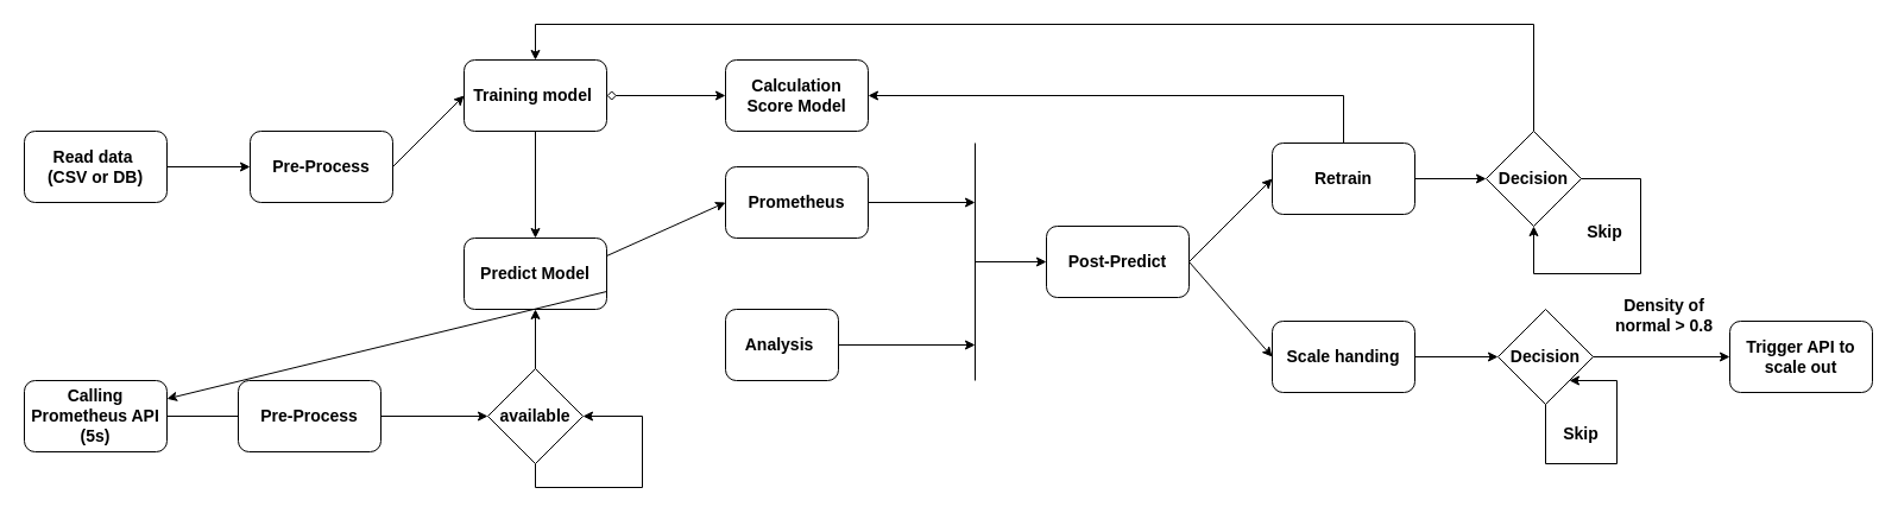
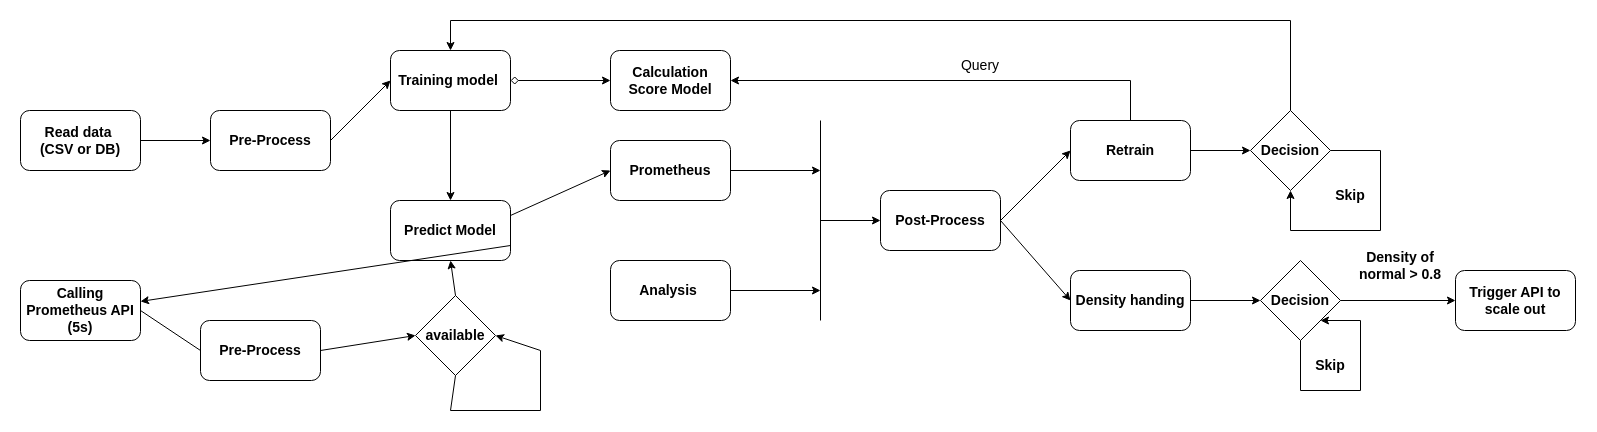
  <mxCell id="0" />
  <mxCell id="1" parent="0" />
  <mxCell id="2" value="Read data&amp;nbsp;&lt;br&gt;(CSV or DB)" style="rounded=1;whiteSpace=wrap;html=1;fontStyle=1;fontSize=14;" parent="1" vertex="1"><mxGeometry x="20" y="110" width="120" height="60" as="geometry" /></mxCell>
  <mxCell id="3" value="" style="endArrow=classic;html=1;rounded=0;exitX=1;exitY=0.5;exitDx=0;exitDy=0;entryX=0;entryY=0.5;entryDx=0;entryDy=0;fontStyle=1;fontSize=14;" parent="1" source="2" target="16" edge="1"><mxGeometry width="50" height="50" relative="1" as="geometry"><mxPoint x="350" y="220" as="sourcePoint" /><mxPoint x="250" y="130" as="targetPoint" /></mxGeometry></mxCell>
  <mxCell id="4" value="Training model&amp;nbsp;" style="rounded=1;whiteSpace=wrap;html=1;fontStyle=1;fontSize=14;" parent="1" vertex="1"><mxGeometry x="390" y="50" width="120" height="60" as="geometry" /></mxCell>
  <mxCell id="5" value="Predict Model" style="rounded=1;whiteSpace=wrap;html=1;fontStyle=1;fontSize=14;" parent="1" vertex="1"><mxGeometry x="390" y="200" width="120" height="60" as="geometry" /></mxCell>
- <mxCell id="6" value="Calling Prometheus API (5s)" style="rounded=1;whiteSpace=wrap;html=1;fontStyle=1;fontSize=14;" parent="1" vertex="1"><mxGeometry x="20" y="320" width="120" height="60" as="geometry" /></mxCell>
+ <mxCell id="6" value="Calling Prometheus API (5s)" style="rounded=1;whiteSpace=wrap;html=1;fontStyle=1;fontSize=14;" parent="1" vertex="1"><mxGeometry x="20" y="280" width="120" height="60" as="geometry" /></mxCell>
  <mxCell id="7" value="" style="endArrow=classic;html=1;rounded=0;exitX=0.5;exitY=1;exitDx=0;exitDy=0;entryX=0.5;entryY=0;entryDx=0;entryDy=0;fontStyle=1;fontSize=14;" parent="1" source="4" target="5" edge="1"><mxGeometry width="50" height="50" relative="1" as="geometry"><mxPoint x="400" y="320" as="sourcePoint" /><mxPoint x="450" y="270" as="targetPoint" /><Array as="points" /></mxGeometry></mxCell>
- <mxCell id="8" value="available" style="rhombus;whiteSpace=wrap;html=1;fontStyle=1;fontSize=14;" parent="1" vertex="1"><mxGeometry x="410" y="310" width="80" height="80" as="geometry" /></mxCell>
+ <mxCell id="8" value="available" style="rhombus;whiteSpace=wrap;html=1;fontStyle=1;fontSize=14;" parent="1" vertex="1"><mxGeometry x="415" y="295" width="80" height="80" as="geometry" /></mxCell>
  <mxCell id="9" value="" style="endArrow=classic;html=1;rounded=0;exitX=1;exitY=0.5;exitDx=0;exitDy=0;entryX=0;entryY=0.5;entryDx=0;entryDy=0;startArrow=none;fontStyle=1;fontSize=14;" parent="1" source="18" target="8" edge="1"><mxGeometry width="50" height="50" relative="1" as="geometry"><mxPoint x="270" y="420" as="sourcePoint" /><mxPoint x="320" y="370" as="targetPoint" /></mxGeometry></mxCell>
  <mxCell id="10" value="" style="endArrow=classic;html=1;rounded=0;entryX=0.5;entryY=1;entryDx=0;entryDy=0;exitX=0.5;exitY=0;exitDx=0;exitDy=0;fontStyle=1;fontSize=14;" parent="1" source="8" target="5" edge="1"><mxGeometry width="50" height="50" relative="1" as="geometry"><mxPoint x="450" y="310" as="sourcePoint" /><mxPoint x="500" y="410" as="targetPoint" /></mxGeometry></mxCell>
  <mxCell id="11" value="" style="endArrow=classic;html=1;rounded=0;exitX=0.5;exitY=1;exitDx=0;exitDy=0;entryX=1;entryY=0.5;entryDx=0;entryDy=0;fontStyle=1;fontSize=14;" parent="1" source="8" target="8" edge="1"><mxGeometry width="50" height="50" relative="1" as="geometry"><mxPoint x="440" y="510" as="sourcePoint" /><mxPoint x="520" y="410" as="targetPoint" /><Array as="points"><mxPoint x="450" y="410" /><mxPoint x="540" y="410" /><mxPoint x="540" y="350" /></Array></mxGeometry></mxCell>
  <mxCell id="12" value="" style="endArrow=classic;html=1;rounded=0;exitX=1;exitY=0.25;exitDx=0;exitDy=0;entryX=0;entryY=0.5;entryDx=0;entryDy=0;fontStyle=1;fontSize=14;" parent="1" source="5" target="14" edge="1"><mxGeometry width="50" height="50" relative="1" as="geometry"><mxPoint x="570" y="210" as="sourcePoint" /><mxPoint x="590" y="180" as="targetPoint" /></mxGeometry></mxCell>
  <mxCell id="13" value="" style="endArrow=classic;html=1;rounded=0;exitX=1;exitY=0.75;exitDx=0;exitDy=0;fontStyle=1;fontSize=14;" parent="1" source="5" target="6" edge="1"><mxGeometry width="50" height="50" relative="1" as="geometry"><mxPoint x="560" y="330" as="sourcePoint" /><mxPoint x="600" y="280" as="targetPoint" /></mxGeometry></mxCell>
  <mxCell id="14" value="Prometheus" style="rounded=1;whiteSpace=wrap;html=1;fontStyle=1;fontSize=14;" parent="1" vertex="1"><mxGeometry x="610" y="140" width="120" height="60" as="geometry" /></mxCell>
- <mxCell id="15" value="Analysis&amp;nbsp;" style="rounded=1;whiteSpace=wrap;html=1;fontStyle=1;fontSize=14;" parent="1" vertex="1"><mxGeometry x="610" y="260" width="95" height="60" as="geometry" /></mxCell>
+ <mxCell id="15" value="Analysis&amp;nbsp;" style="rounded=1;whiteSpace=wrap;html=1;fontStyle=1;fontSize=14;" parent="1" vertex="1"><mxGeometry x="610" y="260" width="120" height="60" as="geometry" /></mxCell>
  <mxCell id="16" value="Pre-Process" style="rounded=1;whiteSpace=wrap;html=1;fontStyle=1;fontSize=14;" parent="1" vertex="1"><mxGeometry x="210" y="110" width="120" height="60" as="geometry" /></mxCell>
  <mxCell id="17" value="" style="endArrow=none;html=1;rounded=0;exitX=1;exitY=0.5;exitDx=0;exitDy=0;entryX=0;entryY=0.5;entryDx=0;entryDy=0;fontStyle=1;fontSize=14;" parent="1" source="6" target="18" edge="1"><mxGeometry width="50" height="50" relative="1" as="geometry"><mxPoint x="140" y="350" as="sourcePoint" /><mxPoint x="410" y="350" as="targetPoint" /></mxGeometry></mxCell>
  <mxCell id="18" value="Pre-Process" style="rounded=1;whiteSpace=wrap;html=1;fontStyle=1;fontSize=14;" parent="1" vertex="1"><mxGeometry x="200" y="320" width="120" height="60" as="geometry" /></mxCell>
  <mxCell id="19" value="" style="endArrow=classic;html=1;rounded=0;entryX=0;entryY=0.5;entryDx=0;entryDy=0;exitX=1;exitY=0.5;exitDx=0;exitDy=0;fontStyle=1;fontSize=14;" parent="1" source="16" target="4" edge="1"><mxGeometry width="50" height="50" relative="1" as="geometry"><mxPoint x="260" y="260" as="sourcePoint" /><mxPoint x="310" y="210" as="targetPoint" /></mxGeometry></mxCell>
  <mxCell id="20" value="" style="endArrow=none;html=1;rounded=0;fontStyle=1;fontSize=14;" parent="1" edge="1"><mxGeometry width="50" height="50" relative="1" as="geometry"><mxPoint x="820" y="320" as="sourcePoint" /><mxPoint x="820" y="120" as="targetPoint" /></mxGeometry></mxCell>
  <mxCell id="21" value="" style="endArrow=classic;html=1;rounded=0;exitX=1;exitY=0.5;exitDx=0;exitDy=0;fontStyle=1;fontSize=14;" parent="1" source="14" edge="1"><mxGeometry width="50" height="50" relative="1" as="geometry"><mxPoint x="870" y="290" as="sourcePoint" /><mxPoint x="820" y="170" as="targetPoint" /></mxGeometry></mxCell>
  <mxCell id="22" value="" style="endArrow=classic;html=1;rounded=0;exitX=1;exitY=0.5;exitDx=0;exitDy=0;fontStyle=1;fontSize=14;" parent="1" source="15" edge="1"><mxGeometry width="50" height="50" relative="1" as="geometry"><mxPoint x="870" y="290" as="sourcePoint" /><mxPoint x="820" y="290" as="targetPoint" /></mxGeometry></mxCell>
  <mxCell id="23" value="" style="endArrow=classic;html=1;rounded=0;entryX=0;entryY=0.5;entryDx=0;entryDy=0;fontStyle=1;fontSize=14;" parent="1" target="24" edge="1"><mxGeometry width="50" height="50" relative="1" as="geometry"><mxPoint x="820" y="220" as="sourcePoint" /><mxPoint x="910" y="220" as="targetPoint" /></mxGeometry></mxCell>
- <mxCell id="24" value="Post-Predict" style="rounded=1;whiteSpace=wrap;html=1;fontStyle=1;fontSize=14;" parent="1" vertex="1"><mxGeometry x="880" y="190" width="120" height="60" as="geometry" /></mxCell>
+ <mxCell id="24" value="Post-Process" style="rounded=1;whiteSpace=wrap;html=1;fontStyle=1;fontSize=14;" parent="1" vertex="1"><mxGeometry x="880" y="190" width="120" height="60" as="geometry" /></mxCell>
  <mxCell id="25" value="" style="endArrow=classic;html=1;rounded=0;exitX=1;exitY=0.5;exitDx=0;exitDy=0;entryX=0;entryY=0.5;entryDx=0;entryDy=0;fontStyle=1;fontSize=14;" parent="1" source="24" target="26" edge="1"><mxGeometry width="50" height="50" relative="1" as="geometry"><mxPoint x="1070" y="300" as="sourcePoint" /><mxPoint x="1110" y="170" as="targetPoint" /></mxGeometry></mxCell>
  <mxCell id="26" value="Retrain" style="rounded=1;whiteSpace=wrap;html=1;fontStyle=1;fontSize=14;" parent="1" vertex="1"><mxGeometry x="1070" y="120" width="120" height="60" as="geometry" /></mxCell>
- <mxCell id="27" value="Scale handing" style="rounded=1;whiteSpace=wrap;html=1;fontStyle=1;fontSize=14;" parent="1" vertex="1"><mxGeometry x="1070" y="270" width="120" height="60" as="geometry" /></mxCell>
+ <mxCell id="27" value="Density handing" style="rounded=1;whiteSpace=wrap;html=1;fontStyle=1;fontSize=14;" parent="1" vertex="1"><mxGeometry x="1070" y="270" width="120" height="60" as="geometry" /></mxCell>
  <mxCell id="28" value="" style="endArrow=classic;html=1;rounded=0;exitX=1;exitY=0.5;exitDx=0;exitDy=0;entryX=0;entryY=0.5;entryDx=0;entryDy=0;fontStyle=1;fontSize=14;" parent="1" source="24" target="27" edge="1"><mxGeometry width="50" height="50" relative="1" as="geometry"><mxPoint x="1050" y="340" as="sourcePoint" /><mxPoint x="1100" y="290" as="targetPoint" /></mxGeometry></mxCell>
  <mxCell id="29" value="Decision" style="rhombus;whiteSpace=wrap;html=1;fontStyle=1;fontSize=14;" parent="1" vertex="1"><mxGeometry x="1260" y="260" width="80" height="80" as="geometry" /></mxCell>
  <mxCell id="30" value="" style="endArrow=classic;html=1;rounded=0;exitX=1;exitY=0.5;exitDx=0;exitDy=0;entryX=0;entryY=0.5;entryDx=0;entryDy=0;fontStyle=1;fontSize=14;" parent="1" source="27" target="29" edge="1"><mxGeometry width="50" height="50" relative="1" as="geometry"><mxPoint x="1240" y="380" as="sourcePoint" /><mxPoint x="1290" y="330" as="targetPoint" /></mxGeometry></mxCell>
  <mxCell id="31" value="Decision" style="rhombus;whiteSpace=wrap;html=1;fontStyle=1;fontSize=14;" parent="1" vertex="1"><mxGeometry x="1250" y="110" width="80" height="80" as="geometry" /></mxCell>
  <mxCell id="32" value="" style="endArrow=classic;html=1;rounded=0;entryX=0;entryY=0.5;entryDx=0;entryDy=0;exitX=1;exitY=0.5;exitDx=0;exitDy=0;fontStyle=1;fontSize=14;" parent="1" source="26" target="31" edge="1"><mxGeometry width="50" height="50" relative="1" as="geometry"><mxPoint x="1050" y="340" as="sourcePoint" /><mxPoint x="1100" y="290" as="targetPoint" /></mxGeometry></mxCell>
  <mxCell id="33" value="" style="endArrow=classic;html=1;rounded=0;exitX=0.5;exitY=0;exitDx=0;exitDy=0;entryX=0.5;entryY=0;entryDx=0;entryDy=0;fontStyle=1;fontSize=14;" parent="1" source="31" target="4" edge="1"><mxGeometry width="50" height="50" relative="1" as="geometry"><mxPoint x="1340" y="240" as="sourcePoint" /><mxPoint x="1390" y="190" as="targetPoint" /><Array as="points"><mxPoint x="1290" y="20" /><mxPoint x="450" y="20" /></Array></mxGeometry></mxCell>
  <mxCell id="34" value="" style="endArrow=classic;html=1;rounded=0;exitX=1;exitY=0.5;exitDx=0;exitDy=0;entryX=0.5;entryY=1;entryDx=0;entryDy=0;fontStyle=1;fontSize=14;" parent="1" source="31" target="31" edge="1"><mxGeometry width="50" height="50" relative="1" as="geometry"><mxPoint x="1490" y="190" as="sourcePoint" /><mxPoint x="1380" y="240" as="targetPoint" /><Array as="points"><mxPoint x="1380" y="150" /><mxPoint x="1380" y="230" /><mxPoint x="1290" y="230" /></Array></mxGeometry></mxCell>
  <mxCell id="35" value="Trigger API to scale out" style="rounded=1;whiteSpace=wrap;html=1;fontStyle=1;fontSize=14;" parent="1" vertex="1"><mxGeometry x="1455" y="270" width="120" height="60" as="geometry" /></mxCell>
  <mxCell id="36" value="" style="endArrow=classic;html=1;rounded=0;entryX=0;entryY=0.5;entryDx=0;entryDy=0;exitX=1;exitY=0.5;exitDx=0;exitDy=0;fontStyle=1;fontSize=14;" parent="1" source="29" target="35" edge="1"><mxGeometry width="50" height="50" relative="1" as="geometry"><mxPoint x="1240" y="470" as="sourcePoint" /><mxPoint x="1290" y="420" as="targetPoint" /></mxGeometry></mxCell>
  <mxCell id="37" value="Density of normal &amp;gt; 0.8" style="text;html=1;strokeColor=none;fillColor=none;align=center;verticalAlign=middle;whiteSpace=wrap;rounded=0;fontStyle=1;fontSize=14;" parent="1" vertex="1"><mxGeometry x="1345" y="250" width="110" height="30" as="geometry" /></mxCell>
  <mxCell id="38" value="" style="endArrow=classic;html=1;rounded=0;exitX=0.5;exitY=1;exitDx=0;exitDy=0;entryX=1;entryY=1;entryDx=0;entryDy=0;fontStyle=1;fontSize=14;" parent="1" source="29" target="29" edge="1"><mxGeometry width="50" height="50" relative="1" as="geometry"><mxPoint x="1390" y="400" as="sourcePoint" /><mxPoint x="1440" y="350" as="targetPoint" /><Array as="points"><mxPoint x="1300" y="390" /><mxPoint x="1360" y="390" /><mxPoint x="1360" y="320" /></Array></mxGeometry></mxCell>
  <mxCell id="39" value="Skip" style="text;html=1;strokeColor=none;fillColor=none;align=center;verticalAlign=middle;whiteSpace=wrap;rounded=0;fontStyle=1;fontSize=14;" parent="1" vertex="1"><mxGeometry x="1300" y="350" width="60" height="30" as="geometry" /></mxCell>
  <mxCell id="40" value="&lt;b&gt;Calculation Score Model&lt;/b&gt;" style="rounded=1;whiteSpace=wrap;html=1;fontSize=14;" parent="1" vertex="1"><mxGeometry x="610" y="50" width="120" height="60" as="geometry" /></mxCell>
  <mxCell id="41" value="" style="endArrow=diamond;html=1;rounded=0;fontSize=14;exitX=0;exitY=0.5;exitDx=0;exitDy=0;entryX=1;entryY=0.5;entryDx=0;entryDy=0;startArrow=classic;startFill=1;endFill=0;" parent="1" source="40" target="4" edge="1"><mxGeometry width="50" height="50" relative="1" as="geometry"><mxPoint x="410" y="170" as="sourcePoint" /><mxPoint x="460" y="120" as="targetPoint" /></mxGeometry></mxCell>
  <mxCell id="42" value="" style="endArrow=classic;html=1;rounded=0;fontSize=14;entryX=1;entryY=0.5;entryDx=0;entryDy=0;exitX=0.5;exitY=0;exitDx=0;exitDy=0;" parent="1" source="26" target="40" edge="1"><mxGeometry width="50" height="50" relative="1" as="geometry"><mxPoint x="1080" y="230" as="sourcePoint" /><mxPoint x="1130" y="180" as="targetPoint" /><Array as="points"><mxPoint x="1130" y="80" /></Array></mxGeometry></mxCell>
+ <mxCell id="43" value="Query" style="text;html=1;strokeColor=none;fillColor=none;align=center;verticalAlign=middle;whiteSpace=wrap;rounded=0;fontSize=14;" parent="1" vertex="1"><mxGeometry x="950" y="50" width="60" height="30" as="geometry" /></mxCell>
  <mxCell id="44" value="Skip" style="text;html=1;strokeColor=none;fillColor=none;align=center;verticalAlign=middle;whiteSpace=wrap;rounded=0;fontStyle=1;fontSize=14;" parent="1" vertex="1"><mxGeometry x="1320" y="180" width="60" height="30" as="geometry" /></mxCell>
